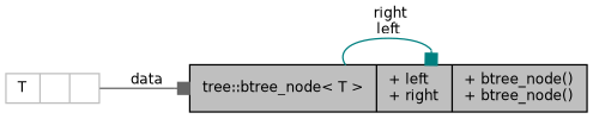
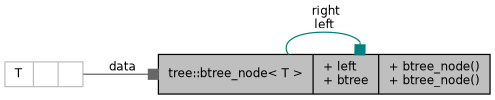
  digraph {
    rankdir=LR
    node [fontname=Helvetica fontsize=10 shape=record style=filled]
    edge [arrowhead=box fontname=Helvetica fontsize=10 labelfontname=Helvetica labelfontsize=10 style=solid]
-   n1 [color=black fillcolor=grey75 fontcolor=black height=0.2 label="{tree::btree_node\< T \>\n|+ left\l+ right\l|+ btree_node()\l+ btree_node()\l}" width=0.4]
+   n1 [color=black fillcolor=grey75 fontcolor=black height=0.2 label="{tree::btree_node\< T \>\n|+ left\l+ btree\l|+ btree_node()\l+ btree_node()\l}" width=0.4]
    n2 [color=grey75 fillcolor=white height=0.2 label="{T\n||}" width=0.4]
    n1 -> n1 [color=teal label=" right\nleft"]
    n2 -> n1 [color=gray40 label=" data"]
  }
